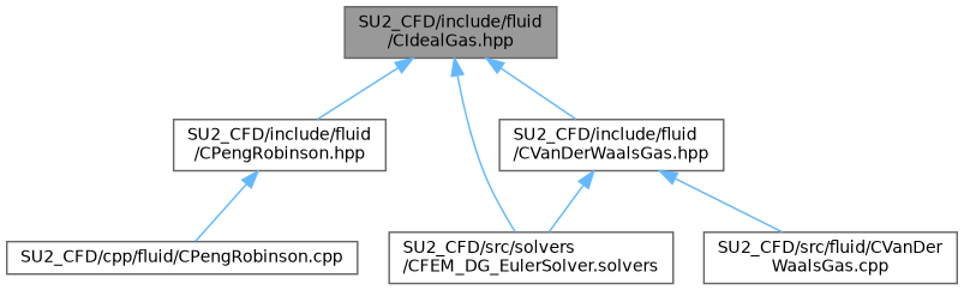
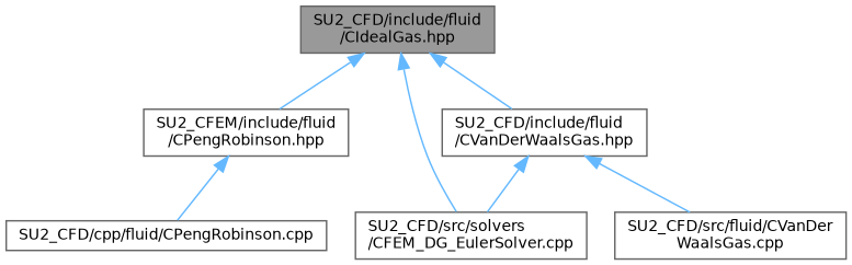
  digraph {
    node [color=grey40 fillcolor=white fontname=Helvetica fontsize=10 shape=box style=filled]
    edge [color=steelblue1 dir=back fontname=Helvetica fontsize=10 labelfontname=Helvetica labelfontsize=10 style=solid]
    n1 [color=gray40 fillcolor=grey60 fontcolor=black height=0.2 label="SU2_CFD/include/fluid\l/CIdealGas.hpp" width=0.4]
-   n2 [height=0.2 label="SU2_CFD/include/fluid\l/CPengRobinson.hpp" width=0.4]
-   n3 [height=0.2 label="SU2_CFD/src/solvers\l/CFEM_DG_EulerSolver.solvers" width=0.4]
+   n2 [height=0.2 label="SU2_CFEM/include/fluid\l/CPengRobinson.hpp" width=0.4]
+   n3 [height=0.2 label="SU2_CFD/src/solvers\l/CFEM_DG_EulerSolver.cpp" width=0.4]
    n4 [height=0.2 label="SU2_CFD/include/fluid\l/CVanDerWaalsGas.hpp" width=0.4]
    n5 [height=0.2 label="SU2_CFD/cpp/fluid/CPengRobinson.cpp" width=0.4]
    n6 [height=0.2 label="SU2_CFD/src/fluid/CVanDer\lWaalsGas.cpp" width=0.4]
    n1 -> n2
    n1 -> n3
    n1 -> n4
    n2 -> n5
    n4 -> n3
    n4 -> n6
  }
